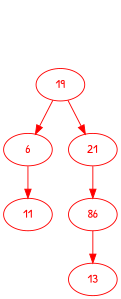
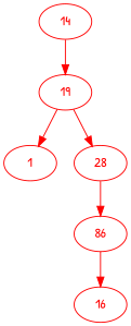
  digraph {
    fontname="Patrick Hand"
    node [color=red fontcolor=red fontname="Patrick Hand"]
    edge [color=red fontname="Patrick Hand"]
-   6
-   11
+   6 [label=1]
+   14
    19
-   21
+   21 [label=28]
    n6 [label=86]
-   13
-   6 -> 11
+   13 [label=16]
+   14 -> 19
    19 -> 6
    19 -> 21
    21 -> n6
    n6 -> 13
  }
